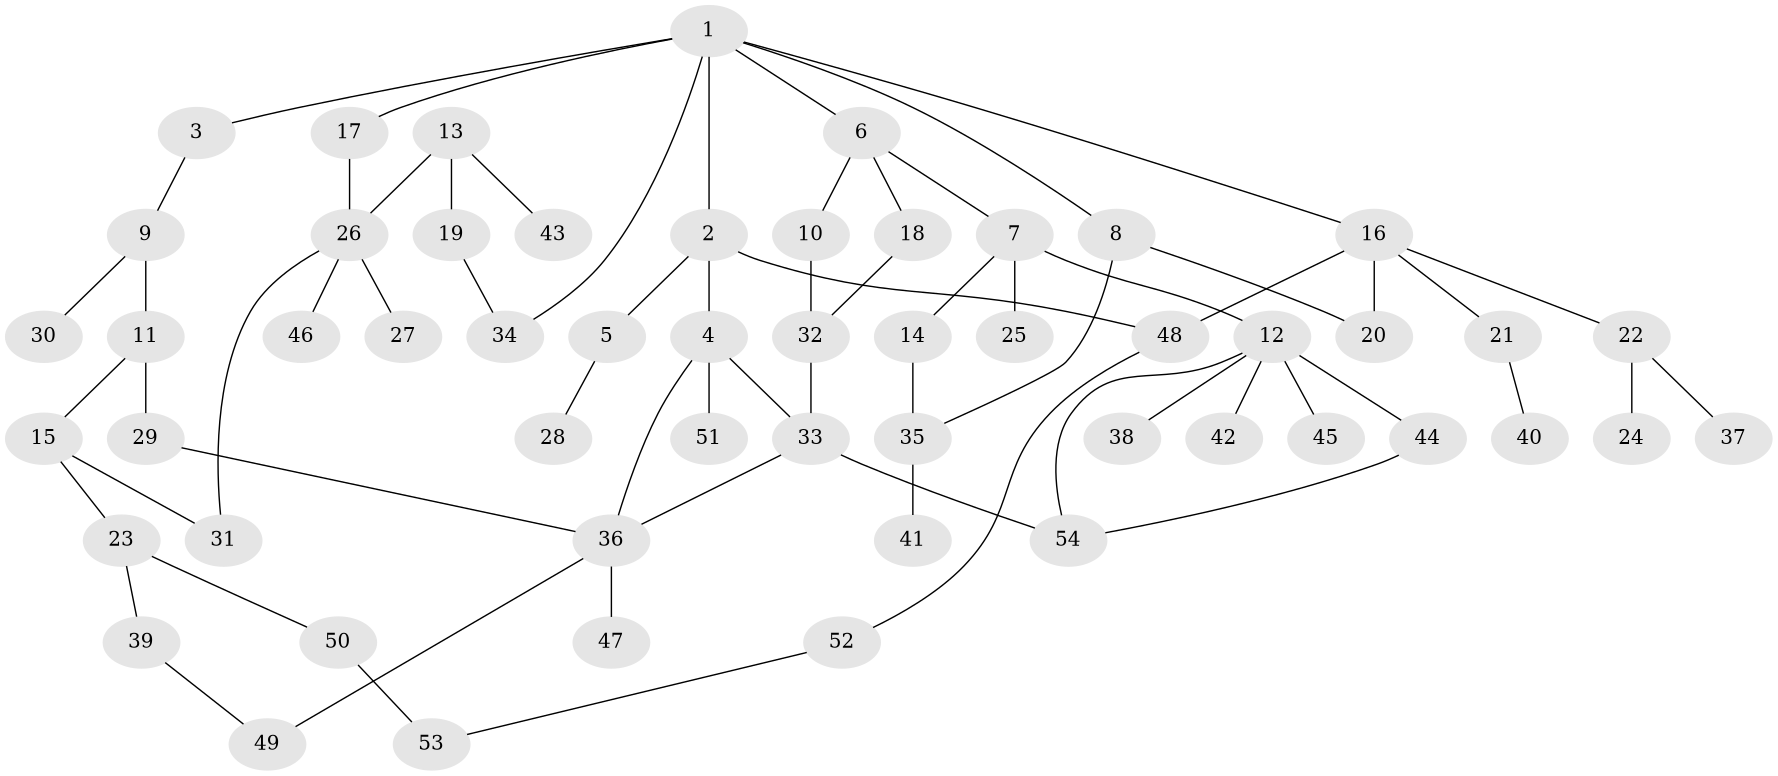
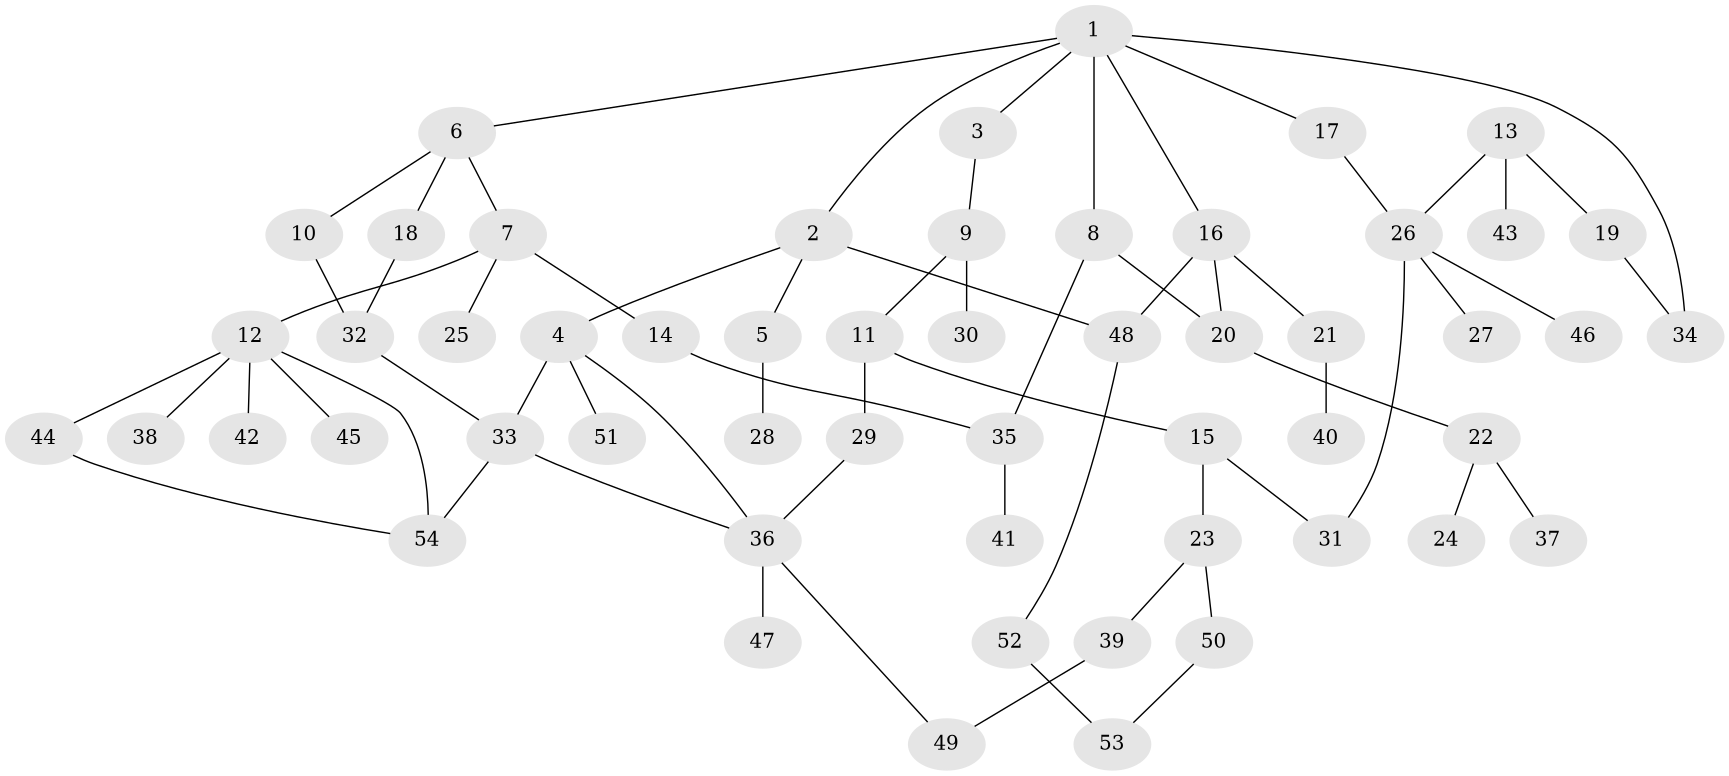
  graph {
    node [color=gray90 style=filled]
    1
    2
    3
    6
    8
    16
    17
    34
    4
    5
    48
    9
    7
    10
    18
    20
    35
    21
    22
    26
    33
    36
    51
    28
    52
    11
    30
    54
    47
    49
    13
    19
    43
    12
    14
    25
    32
    38
    42
    44
    45
    41
    15
    29
    23
    31
    27
    46
    39
    50
    40
    24
    37
    53
    1 -- 2
    1 -- 3
    1 -- 6
    1 -- 8
    1 -- 16
    1 -- 17
    1 -- 34
    2 -- 4
    2 -- 5
    2 -- 48
    3 -- 9
    6 -- 7
    6 -- 10
    6 -- 18
    8 -- 20
    8 -- 35
    16 -- 48
    16 -- 20
    16 -- 21
-   16 -- 22
+   20 -- 22
    17 -- 26
    4 -- 33
    4 -- 36
    4 -- 51
    5 -- 28
    48 -- 52
    9 -- 11
    9 -- 30
    7 -- 12
    7 -- 14
    7 -- 25
    10 -- 32
    18 -- 32
    35 -- 41
    21 -- 40
    22 -- 24
    22 -- 37
    26 -- 31
    26 -- 27
    26 -- 46
    33 -- 36
    33 -- 54
    36 -- 47
    36 -- 49
    52 -- 53
    11 -- 15
    11 -- 29
    13 -- 26
    13 -- 19
    13 -- 43
    19 -- 34
    12 -- 54
    12 -- 38
    12 -- 42
    12 -- 44
    12 -- 45
    14 -- 35
    32 -- 33
    44 -- 54
    15 -- 23
    15 -- 31
    29 -- 36
    23 -- 39
    23 -- 50
    39 -- 49
    50 -- 53
  }
